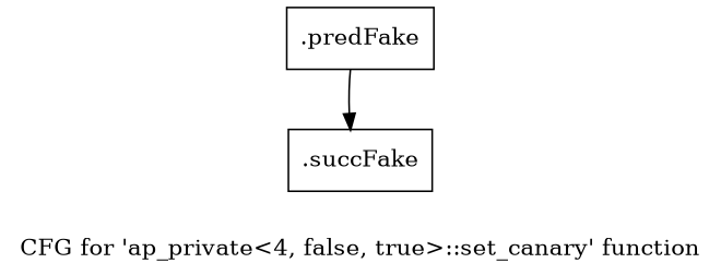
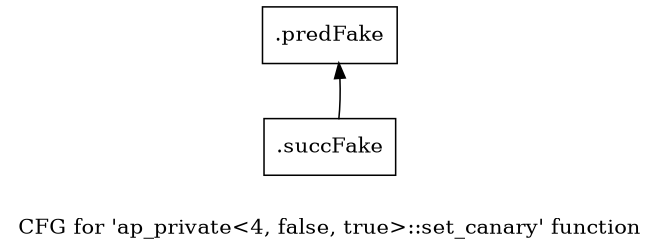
  digraph {
    label="CFG for 'ap_private\<4, false, true\>::set_canary' function"
    node [shape=record]
    n1 [label="{.predFake}"]
    n2 [filename="/media/miguel/NewVolume/Linux/Xilinx/Vitis_HLS/2020.2/include/etc/ap_private.h" label="{.succFake}" linenumber=1422]
-   n1 -> n2 [execusionnum=380 filename="/media/miguel/NewVolume/Linux/Xilinx/Vitis_HLS/2020.2/include/etc/ap_private.h"]
+   n2 -> n1 [execusionnum=380 filename="/media/miguel/NewVolume/Linux/Xilinx/Vitis_HLS/2020.2/include/etc/ap_private.h"]
  }
